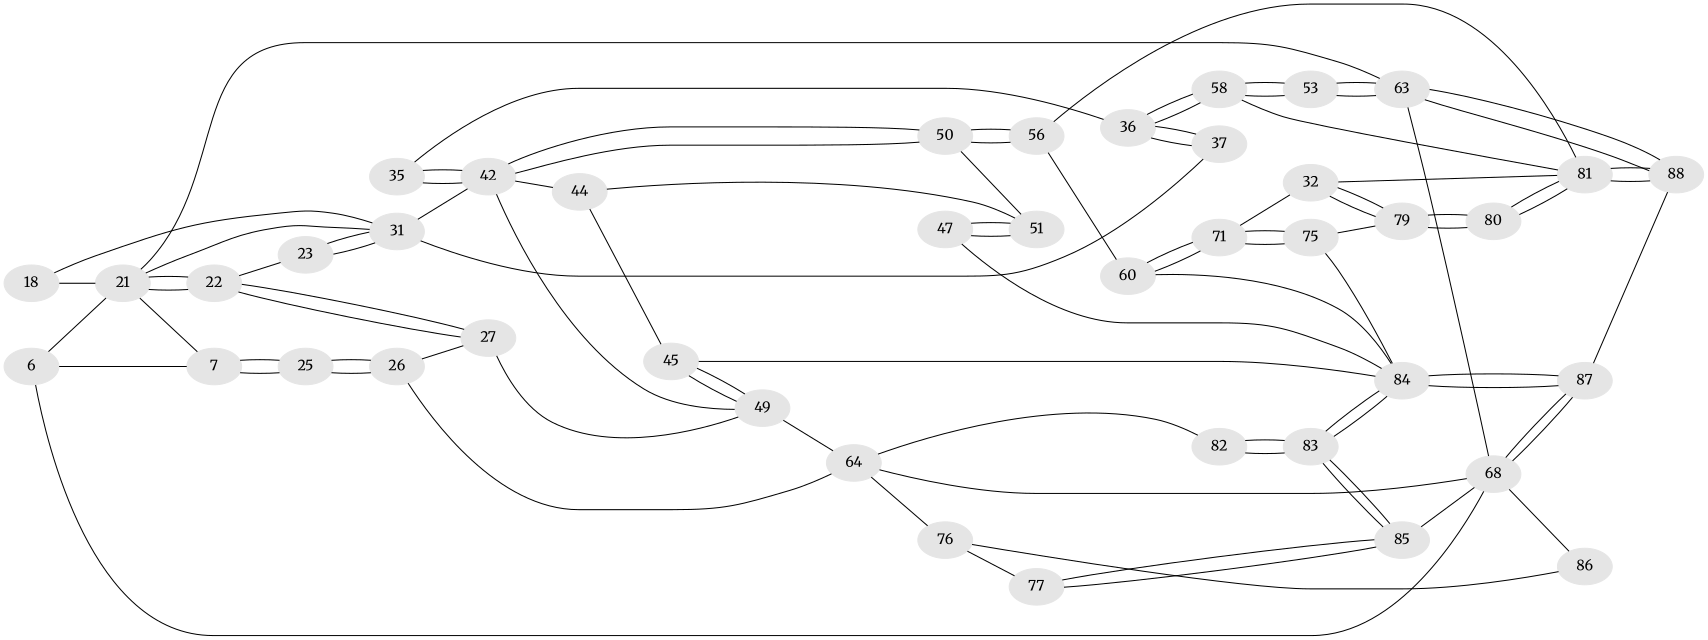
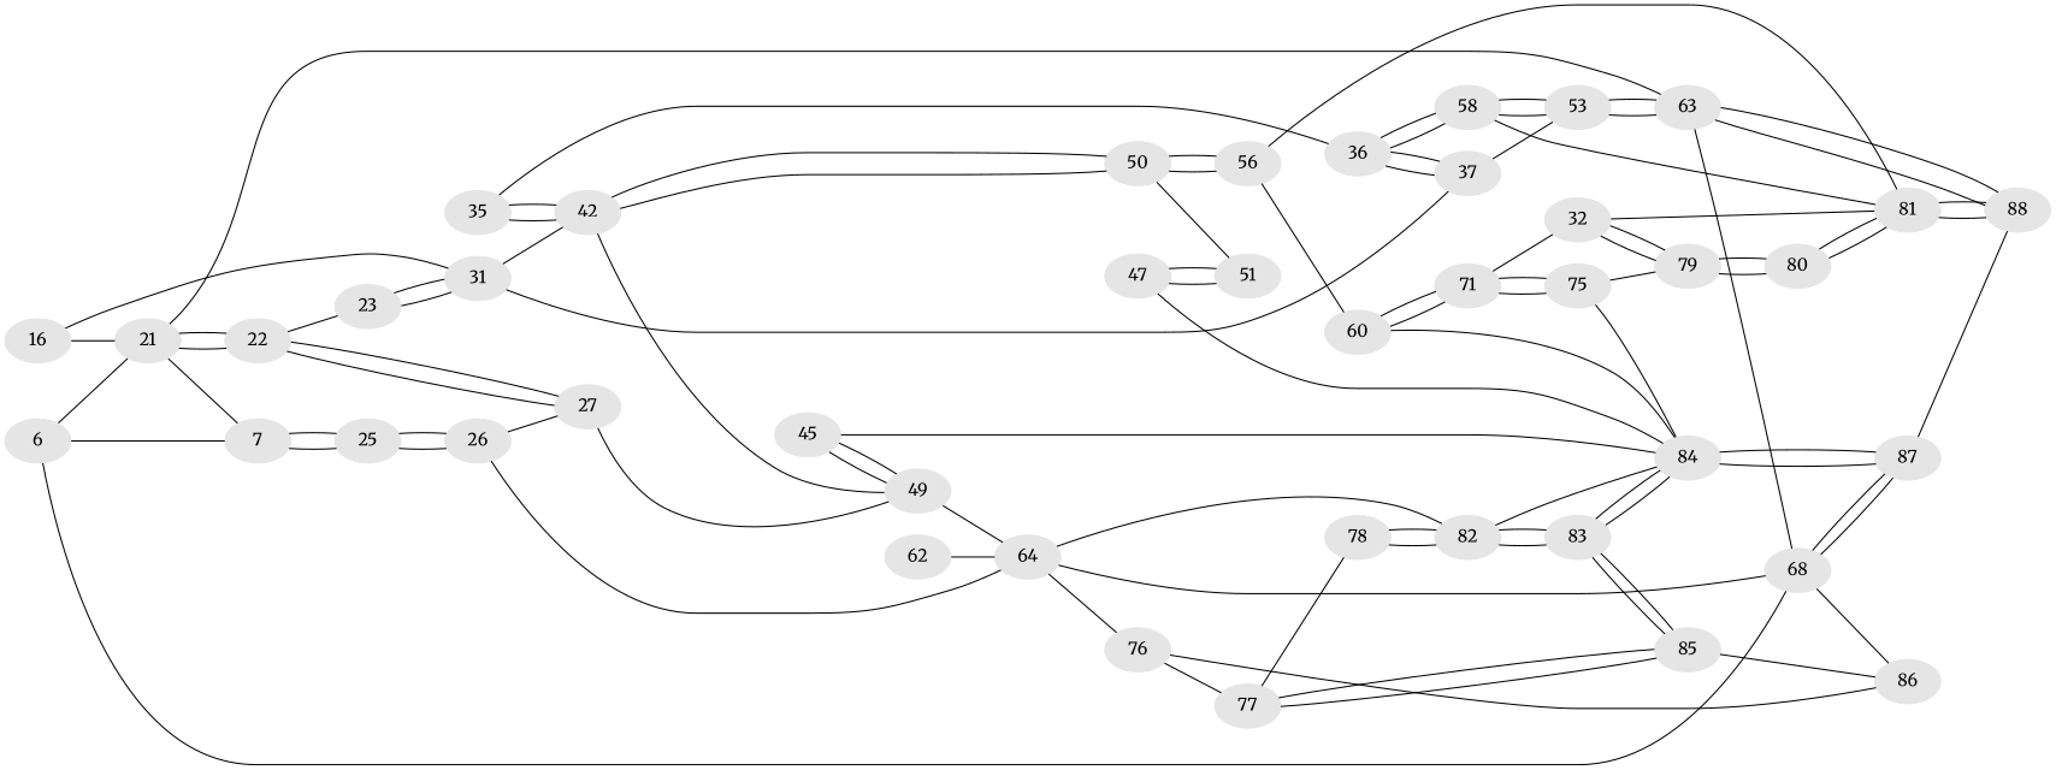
  graph {
    fontname=Merriweather
    rankdir=LR
    node [color=gray90 fontname=Merriweather style=filled]
    edge [fontname=Merriweather]
    6
    7
    21 [super="+11+15"]
    68 [super="+13"]
    25 [super="+20+8"]
    31 [super="+30+24+19"]
    22
    63 [super="+14"]
    86 [super="+69"]
    87
    26
-   16 [super="+12" label=18]
+   16 [super="+12"]
    37
    42 [super="+41+34"]
    23
    27
    88
    49 [super="+39"]
    64 [super="+55+54+61"]
    76 [super="+70"]
    82 [super="+66+65"]
    53 [super="+40"]
-   44
    50
    35
    36
    n27 [label=58]
    81 [super="+58+73"]
    45 [super="+43"]
    51 [super="+48"]
    56
    84 [super="+74"]
    47
    60
    71
    n36 [label=32]
    75
+   62
    77
    83
    79
    80
+   78
    85
    6 -- 7
    6 -- 21
    6 -- 68
    7 -- 25 [weight=2]
    7 -- 25
    21 -- 7 [weight=2]
-   21 -- 31 [weight=2]
    21 -- 22
    21 -- 22
    21 -- 63
    68 -- 86
    68 -- 87
    68 -- 87
    25 -- 26
    25 -- 26
    31 -- 37
    31 -- 42 [weight=2]
    22 -- 23
    22 -- 27
    22 -- 27
    63 -- 68 [weight=2]
    63 -- 88
    63 -- 88
    87 -- 88
    26 -- 27
    26 -- 64
    16 -- 21 [weight=3]
    16 -- 31
+   37 -- 53
    42 -- 49
-   42 -- 44
    42 -- 50
    42 -- 50
    23 -- 31 [weight=2]
    23 -- 31
    27 -- 49
    49 -- 64
    64 -- 68
    64 -- 76
    64 -- 82
    76 -- 86 [weight=2]
    76 -- 77
+   82 -- 84
    82 -- 83
    82 -- 83
    53 -- 63 [weight=2]
    53 -- 63
-   44 -- 45
-   44 -- 51
    50 -- 51
    50 -- 56
    50 -- 56
    35 -- 42 [weight=2]
    35 -- 42
    35 -- 36
    36 -- 37
    36 -- 37
    36 -- n27
    36 -- n27
    n27 -- 53
    n27 -- 53
    n27 -- 81
    81 -- 88
    81 -- 88
    45 -- 49 [weight=2]
    45 -- 49
    45 -- 84
    56 -- 81
    56 -- 60
    84 -- 87
    84 -- 87
    47 -- 51 [weight=2]
    47 -- 51
    47 -- 84
    60 -- 84
    60 -- 71
    60 -- 71
    71 -- n36
    71 -- 75
    71 -- 75
    n36 -- 81
    n36 -- 79
    n36 -- 79
    75 -- 84
    75 -- 79
+   62 -- 64 [weight=3]
+   77 -- 78
    77 -- 85
    77 -- 85
    83 -- 84
    83 -- 84
    83 -- 85
    83 -- 85
    79 -- 80
    79 -- 80
    80 -- 81 [weight=2]
    80 -- 81
-   85 -- 68
+   78 -- 82 [weight=2]
+   78 -- 82
+   85 -- 86
  }
